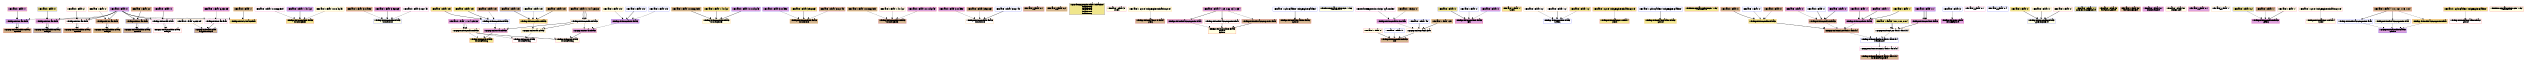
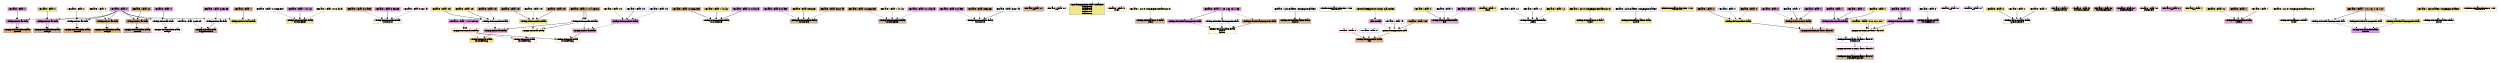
  digraph {
    node [color=deeppink fillcolor=tan shape=box style=filled]
    edge [arrowhead=diamond headlabel=1 style=bold]
    n1 [color=red label="VFXExpressionCombine Float2\nCount_a"]
    n2 [color=blue fillcolor=plum label="VFXExpressionMax Float"]
    n3 [color=darkorange fillcolor=plum label="VFXValue`1 Float (1)"]
    n4 [color=blue fillcolor=plum label="VFXValue`1 Float (0)"]
    n5 [fillcolor=plum label="VFXExpressionMax Float"]
    n6 [color=red fillcolor=white label="VFXExpressionMax Float"]
    n7 [color=red label="VFXExpressionMax Float"]
    n8 [color=blue label="VFXExpressionMax Float"]
    n9 [fillcolor=white label="VFXExpressionMax Float"]
    n10 [fillcolor=white label="VFXExpressionMax Float"]
    n11 [color=red fillcolor=khaki label="VFXExpressionSubtract Float"]
    n12 [color=blue label="VFXExpressionCombine Float2\nDelay_a"]
    n13 [color=red label="VFXExpressionCombine Float2\nCount_a"]
    n14 [color=darkorange label="VFXExpressionCombine Float2\nDelay_a"]
    n15 [color=blue label="VFXExpressionCombine Float2\nCount_a"]
    n16 [color=red fillcolor=white label="VFXExpressionCombine Float2\nDelay_a"]
    n17 [color=blue label="VFXExpressionMin Float\narcSphere_arc_a"]
    n18 [color=blue fillcolor=khaki label="VFXValue`1 Float (0)"]
    n19 [fillcolor=lightyellow label="VFXValue`1 Float (2)"]
    n20 [color=red fillcolor=lightyellow label="VFXValue`1 Float (0)"]
    n21 [color=red label="VFXValue`1 Float (20)"]
    n22 [color=red fillcolor=plum label="VFXValue`1 Float (0)"]
    n23 [fillcolor=khaki label="VFXExpressionCombine Float3\nbounds_center"]
    n24 [fillcolor=white label="VFXValue`1 Float (-0.008661509)"]
    n25 [color=blue fillcolor=plum label="VFXValue`1 Float (1.401422)"]
    n26 [color=darkorange fillcolor=lightyellow label="VFXValue`1 Float (-0.01848245)"]
    n27 [color=blue fillcolor=lightyellow label="VFXExpressionCombine Float3\nbounds_size"]
    n28 [color=red label="VFXValue`1 Float (3.004998)"]
    n29 [color=red fillcolor=plum label="VFXValue`1 Float (3.960069)"]
    n30 [fillcolor=white label="VFXValue`1 Float (3.060745)"]
    n31 [color=red fillcolor=khaki label="VFXExpressionMin Float3\nboundsPadding"]
    n32 [color=darkorange fillcolor=plum label="VFXExpressionMax Float3"]
    n33 [color=blue fillcolor=white label="VFXExpressionCombine Float3"]
    n34 [color=red fillcolor=khaki label="VFXValue`1 Float (0.5)"]
    n35 [color=darkorange fillcolor=khaki label="VFXValue`1 Float (0.5)"]
    n36 [label="VFXValue`1 Float (0.5)"]
    n37 [color=darkorange fillcolor=white label="VFXExpressionCombine Float3"]
    n38 [color=darkorange fillcolor=lightyellow label="VFXExpressionMax Float3"]
    n39 [color=darkorange fillcolor=plum label="VFXExpressionMax Float3"]
    n40 [color=red fillcolor=white label="VFXExpressionMin Float3\nboundsPadding"]
    n41 [fillcolor=lightyellow label="VFXExpressionMin Float3\nboundsPadding"]
    n42 [color=red label="VFXValue`1 Float (-1.701412E+38)"]
    n43 [color=red fillcolor=lightyellow label="VFXExpressionCombine Float3"]
    n44 [fillcolor=plum label="VFXValue`1 Float (1.701412E+38)"]
    n45 [color=darkorange fillcolor=lightyellow label="VFXExpressionCombine Float3\nbounds_center"]
    n46 [color=darkorange label="VFXValue`1 Float (-0.008661509)"]
    n47 [color=red fillcolor=khaki label="VFXValue`1 Float (1.401422)"]
    n48 [color=blue fillcolor=plum label="VFXValue`1 Float (-0.01848245)"]
    n49 [color=darkorange label="VFXExpressionCombine Float3\nbounds_size"]
    n50 [color=blue fillcolor=plum label="VFXValue`1 Float (3.004998)"]
    n51 [fillcolor=khaki label="VFXValue`1 Float (3.960069)"]
    n52 [label="VFXValue`1 Float (3.060745)"]
    n53 [color=red fillcolor=khaki label="VFXExpressionCombine Float3"]
    n54 [color=darkorange label="VFXValue`1 Float (0.5)"]
    n55 [color=blue label="VFXValue`1 Float (0.5)"]
    n56 [color=blue fillcolor=lightyellow label="VFXValue`1 Float (0.5)"]
    n57 [label="VFXExpressionCombine Float3\nbounds_center"]
    n58 [color=darkorange label="VFXValue`1 Float (-0.008661509)"]
    n59 [fillcolor=lightyellow label="VFXValue`1 Float (1.401422)"]
    n60 [color=red fillcolor=plum label="VFXValue`1 Float (-0.01848245)"]
    n61 [color=darkorange fillcolor=white label="VFXExpressionCombine Float3\nbounds_size"]
    n62 [color=red fillcolor=plum label="VFXValue`1 Float (3.004998)"]
    n63 [label="VFXValue`1 Float (3.960069)"]
    n64 [color=blue fillcolor=white label="VFXValue`1 Float (3.060745)"]
    n65 [color=blue fillcolor=plum label="VFXExpressionCombine Float3"]
    n66 [color=darkorange fillcolor=lightyellow label="VFXValue`1 Float (0.5)"]
    n67 [color=blue fillcolor=white label="VFXValue`1 Float (0.5)"]
    n68 [color=blue fillcolor=white label="VFXValue`1 Float (0.5)"]
    n69 [label="VFXValue`1 Float (0.1)\nA_a"]
-   n70 [color=darkorange label="VFXValue`1 Float (0.2)\nB_a"]
+   n70 [color=darkorange fillcolor=white label="VFXValue`1 Float (0.2)\nB_a"]
    n71 [color=blue fillcolor=khaki label="VFXBuiltInExpression Float (DeltaTime)\ndeltaTime_a\ndeltaTime_a\ndeltaTime_a\ndeltaTime_b\ndeltaTime_c"]
    n72 [fillcolor=lightyellow label="VFXValue`1 Float (3)\nSize_b"]
    n73 [label="VFXExpressionBakeCurve Float4\nSize_c"]
    n74 [color=darkorange fillcolor=lightyellow label="VFXValue`1 Curve (UnityEngine.AnimationCurve)"]
    n75 [color=red fillcolor=lightyellow label="VFXExpressionCombine Float3\nColor_d\nColor_e"]
    n76 [color=darkorange fillcolor=plum label="VFXExpressionExtractComponent Float"]
    n77 [color=darkorange fillcolor=plum label="VFXValue`1 Float4 ((1.29, 0.66, 0.34, 0.35))"]
    n78 [color=red fillcolor=white label="VFXExpressionExtractComponent Float"]
    n79 [label="VFXExpressionExtractComponent Float"]
    n80 [color=red label="VFXExpressionBakeGradient Float2\nColor_e"]
    n81 [color=blue fillcolor=white label="VFXValue`1 ColorGradient (UnityEngine.Gradient)"]
    n82 [color=blue fillcolor=lightyellow label="VFXTexture2DValue Texture2D (1156)\nmainTexture"]
    n83 [label="VFXExpressionCombine Float3\nA_b"]
    n84 [fillcolor=lightyellow label="VFXValue`1 Float (0)"]
    n85 [color=blue fillcolor=white label="VFXValue`1 Float (0)"]
-   n86 [color=darkorange fillcolor=white label="VFXExpressionBranch Float"]
-   n87 [fillcolor=plum label="VFXExpressionCondition Boolean"]
-   n88 [fillcolor=white label="VFXAttributeExpression Uint32 (spawnIndex)"]
-   n89 [color=darkorange label="VFXValue`1 Uint32 (0)"]
+   n86 [color=darkorange fillcolor=white label="VFXAttributeExpression Float"]
+   n87 [fillcolor=plum label="Scale Boolean"]
+   n88 [fillcolor=khaki label="VFXAttributeExpression Uint32 (spawnIndex)"]
    n90 [color=blue fillcolor=white label="VFXValue`1 Float (45)"]
    n91 [color=darkorange label="VFXValue`1 Float (135)"]
    n92 [color=red fillcolor=plum label="VFXExpressionCombine Float3\nB_b"]
    n93 [color=blue fillcolor=khaki label="VFXValue`1 Float (0)"]
    n94 [color=blue fillcolor=white label="VFXValue`1 Float (0)"]
    n95 [color=blue fillcolor=plum label="VFXValue`1 Float (0)"]
    n96 [color=red fillcolor=khaki label="VFXValue`1 Float (1)\nSize_b"]
    n97 [color=blue fillcolor=white label="VFXExpressionCombine Float3\nScale_c"]
    n98 [color=darkorange fillcolor=white label="VFXValue`1 Float (0.2)"]
    n99 [color=darkorange fillcolor=white label="VFXValue`1 Float (1.2)"]
    n100 [fillcolor=khaki label="VFXValue`1 Float (1.2)"]
    n101 [fillcolor=khaki label="VFXExpressionBakeCurve Float4\nSize_d"]
    n102 [fillcolor=khaki label="VFXValue`1 Curve (UnityEngine.AnimationCurve)"]
    n103 [color=darkorange fillcolor=khaki label="VFXExpressionBakeGradient Float2\nColor_f"]
    n104 [color=blue fillcolor=white label="VFXValue`1 ColorGradient (UnityEngine.Gradient)"]
    n105 [fillcolor=khaki label="VFXTexture2DValue Texture2D (1192)\nmainTexture"]
    n106 [color=red fillcolor=plum label="VFXValue`1 Float (6.283185)"]
    n107 [color=darkorange fillcolor=white label="VFXValue`1 Float (6.283185)"]
    n108 [color=blue fillcolor=white label="VFXExpressionTransformMatrix Matrix4x4\ntransform_a"]
    n109 [fillcolor=white label="VFXExpressionInverseTRSMatrix Matrix4x4"]
    n110 [label="VFXExpressionTransposeMatrix Matrix4x4\ninverseTranspose_a"]
    n111 [label="VFXExpressionTRSToMatrix Matrix4x4"]
    n112 [color=darkorange fillcolor=khaki label="VFXExpressionCombine Float3"]
    n113 [color=red label="VFXValue`1 Float (0)"]
    n114 [color=blue fillcolor=white label="VFXValue`1 Float (0)"]
    n115 [label="VFXValue`1 Float (0)"]
    n116 [label="VFXExpressionCombine Float3"]
    n117 [color=darkorange fillcolor=plum label="VFXValue`1 Float (0)"]
    n118 [color=blue fillcolor=white label="VFXValue`1 Float (0)"]
    n119 [color=blue fillcolor=plum label="VFXValue`1 Float (0)"]
    n120 [color=red fillcolor=plum label="VFXExpressionCombine Float3"]
    n121 [color=red fillcolor=plum label="VFXValue`1 Float (1)"]
    n122 [color=darkorange fillcolor=plum label="VFXValue`1 Float (1)"]
    n123 [color=darkorange fillcolor=khaki label="VFXValue`1 Float (1)"]
    n124 [color=darkorange fillcolor=white label="VFXExpressionTRSToMatrix Matrix4x4"]
    n125 [color=blue fillcolor=khaki label="VFXValue`1 Float3 ((0.00, 0.00, 0.00))"]
    n126 [color=darkorange fillcolor=plum label="VFXExpressionCombine Float3"]
    n127 [color=blue fillcolor=plum label="VFXValue`1 Float (0.1)"]
    n128 [fillcolor=plum label="VFXExpressionPow Float\nvolumeFactor_a"]
    n129 [color=darkorange label="VFXValue`1 Float (1)"]
    n130 [color=blue fillcolor=white label="VFXValue`1 Float (3)"]
    n131 [fillcolor=white label="VFXValue`1 Float (0.1)\nA_b"]
    n132 [color=blue fillcolor=white label="VFXValue`1 Float (0.4)\nB_b"]
    n133 [color=blue fillcolor=lightyellow label="VFXExpressionCombine Float3\nSphere_center_a"]
    n134 [color=darkorange fillcolor=khaki label="VFXValue`1 Float (0)"]
    n135 [color=darkorange fillcolor=lightyellow label="VFXValue`1 Float (0)"]
    n136 [fillcolor=lightyellow label="VFXValue`1 Float (0)"]
-   n137 [color=blue fillcolor=khaki label="VFXValue`1 Float (1)\nSphere_volumeFactor_a"]
+   n137 [color=blue fillcolor=khaki label="VFXValue`1 Float (1)\nSphere_radius_a"]
    n138 [fillcolor=khaki label="VFXValue`1 Float (5)\nattractionSpeed_a"]
    n139 [label="VFXValue`1 Float (20)\nattractionForce_a"]
    n140 [fillcolor=plum label="VFXValue`1 Float (0.1)\nstickDistance_a"]
    n141 [fillcolor=lightyellow label="VFXValue`1 Float (50)\nstickForce_a"]
    n142 [color=red fillcolor=plum label="VFXValue`1 Float (0.1)\nA_b"]
-   n143 [color=darkorange fillcolor=white label="VFXValue`1 Float (1)\nB_b"]
+   n143 [color=darkorange fillcolor=khaki label="VFXValue`1 Float (1)\nB_b"]
    n144 [fillcolor=plum label="VFXExpressionCombine Float3\nScale_c"]
    n145 [color=blue fillcolor=khaki label="VFXValue`1 Float (0.2)"]
    n146 [label="VFXValue`1 Float (1)"]
    n147 [fillcolor=lightyellow label="VFXValue`1 Float (1)"]
    n148 [fillcolor=lightyellow label="VFXExpressionBakeCurve Float4\nSize_d"]
    n149 [fillcolor=lightyellow label="VFXValue`1 Curve (UnityEngine.AnimationCurve)"]
    n150 [color=blue fillcolor=plum label="VFXExpressionCombine Float3\nColor_e"]
    n151 [color=blue fillcolor=white label="VFXExpressionExtractComponent Float"]
    n152 [color=red label="VFXValue`1 Float4 ((1.10, 0.67, 0.15, 1.00))"]
    n153 [color=blue fillcolor=lightyellow label="VFXExpressionExtractComponent Float"]
    n154 [color=red fillcolor=khaki label="VFXExpressionExtractComponent Float"]
    n155 [color=red fillcolor=white label="VFXExpressionBakeGradient Float2\nColor_f"]
    n156 [fillcolor=khaki label="VFXValue`1 ColorGradient (UnityEngine.Gradient)"]
    n157 [color=red fillcolor=lightyellow label="VFXTexture2DValue Texture2D (1192)\nmainTexture"]
    n2 -> n1 [headlabel=0]
    n2 -> n1 [arrowhead=odot]
    n3 -> n2 [headlabel=0]
    n4 -> n2 [arrowhead=tee style=solid]
    n4 -> n5 [arrowhead=odot]
    n4 -> n6 [arrowhead=tee]
    n4 -> n7 [arrowhead=odot]
    n4 -> n8 [arrowhead=tee]
    n4 -> n9 [arrowhead=odot]
    n4 -> n10 [arrowhead=odot style=solid]
    n4 -> n11 [arrowhead=tee style=solid]
    n5 -> n12 [arrowhead=odot headlabel=0]
    n5 -> n12 [arrowhead=tee]
    n6 -> n13 [arrowhead=odot headlabel=0]
    n6 -> n13 [style=solid]
    n7 -> n14 [arrowhead=odot headlabel=0]
    n7 -> n14 [arrowhead=tee style=solid]
    n8 -> n15 [headlabel=0]
    n8 -> n15 [arrowhead=tee style=solid]
    n9 -> n16 [headlabel=0 style=solid]
    n9 -> n16 [arrowhead=odot style=solid]
    n10 -> n17 [headlabel=0]
    n18 -> n5 [headlabel=0]
    n19 -> n6 [headlabel=0]
    n20 -> n7 [arrowhead=odot headlabel=0 style=solid]
    n21 -> n8 [arrowhead=odot headlabel=0]
    n22 -> n9 [arrowhead=odot headlabel=0]
    n24 -> n23 [arrowhead=odot headlabel=0 style=solid]
    n25 -> n23
    n26 -> n23 [arrowhead=odot headlabel=2 style=solid]
    n28 -> n27 [headlabel=0 style=solid]
    n29 -> n27
    n30 -> n27 [arrowhead=tee headlabel=2 style=solid]
    n32 -> n31 [arrowhead=tee headlabel=0]
    n33 -> n32 [headlabel=0 style=solid]
    n34 -> n33 [headlabel=0]
    n35 -> n33
    n36 -> n33 [arrowhead=odot headlabel=2 style=solid]
    n37 -> n32 [arrowhead=tee]
    n37 -> n38 [arrowhead=tee]
    n37 -> n39 [arrowhead=odot style=solid]
    n38 -> n40 [headlabel=0 style=solid]
    n39 -> n41 [headlabel=0]
    n42 -> n37 [arrowhead=odot headlabel=0]
    n42 -> n37 [arrowhead=tee style=solid]
    n42 -> n37 [headlabel=2]
    n43 -> n31 [arrowhead=odot style=solid]
    n43 -> n40 [arrowhead=odot style=solid]
    n43 -> n41 [arrowhead=tee]
    n44 -> n43 [headlabel=0 style=solid]
    n44 -> n43 [style=solid]
    n44 -> n43 [headlabel=2 style=solid]
    n46 -> n45 [headlabel=0]
    n47 -> n45 [arrowhead=tee]
    n48 -> n45 [arrowhead=tee headlabel=2]
    n50 -> n49 [headlabel=0 style=solid]
    n51 -> n49 [arrowhead=tee]
    n52 -> n49 [arrowhead=odot headlabel=2 style=solid]
    n53 -> n38 [arrowhead=odot headlabel=0 style=solid]
    n54 -> n53 [arrowhead=odot headlabel=0]
    n55 -> n53
    n56 -> n53 [arrowhead=tee headlabel=2 style=solid]
    n58 -> n57 [arrowhead=tee headlabel=0 style=solid]
    n59 -> n57 [style=solid]
    n60 -> n57 [arrowhead=odot headlabel=2 style=solid]
    n62 -> n61 [headlabel=0 style=solid]
    n63 -> n61 [style=solid]
    n64 -> n61 [arrowhead=tee headlabel=2]
    n65 -> n39 [arrowhead=odot headlabel=0 style=solid]
    n66 -> n65 [headlabel=0 style=solid]
    n67 -> n65 [arrowhead=tee]
    n68 -> n65 [arrowhead=odot headlabel=2 style=solid]
    n74 -> n73 [arrowhead=tee style=solid headlabel=""]
    n76 -> n75 [arrowhead=odot headlabel=0 style=solid]
    n77 -> n76 [arrowhead=tee headlabel=""]
    n77 -> n78 [headlabel=""]
    n77 -> n79 [style=solid headlabel=""]
    n78 -> n75 [arrowhead=tee]
    n79 -> n75 [arrowhead=tee headlabel=2]
    n81 -> n80 [headlabel=""]
    n84 -> n83 [headlabel=0]
    n85 -> n83 [arrowhead=tee style=solid]
    n86 -> n83 [arrowhead=odot headlabel=2]
    n87 -> n86 [arrowhead=odot headlabel=0 style=solid]
    n88 -> n87 [headlabel=0 style=solid]
-   n89 -> n87 [arrowhead=tee style=solid]
    n90 -> n86 [arrowhead=odot]
    n91 -> n86 [arrowhead=tee headlabel=2]
    n93 -> n92 [arrowhead=odot headlabel=0]
    n94 -> n92 [style=solid]
    n95 -> n92 [arrowhead=odot headlabel=2 style=solid]
    n98 -> n97 [headlabel=0 style=solid]
    n99 -> n97
    n100 -> n97 [headlabel=2 style=solid]
    n102 -> n101 [arrowhead=odot style=solid headlabel=""]
    n104 -> n103 [arrowhead=odot headlabel=""]
    n106 -> n10 [arrowhead=odot headlabel=0 style=solid]
    n107 -> n17 [arrowhead=tee style=solid]
    n108 -> n109 [arrowhead=odot headlabel=""]
    n109 -> n110 [arrowhead=odot style=solid headlabel=""]
    n111 -> n108 [arrowhead=tee headlabel=0 style=solid]
    n112 -> n111 [headlabel=0]
    n113 -> n112 [arrowhead=odot headlabel=0]
    n114 -> n112 [arrowhead=odot style=solid]
    n115 -> n112 [headlabel=2 style=solid]
    n116 -> n111 [arrowhead=odot style=solid]
    n117 -> n116 [arrowhead=tee headlabel=0 style=solid]
    n118 -> n116 [arrowhead=tee]
    n119 -> n116 [headlabel=2]
    n120 -> n111 [arrowhead=odot headlabel=2 style=solid]
    n121 -> n120 [arrowhead=tee headlabel=0]
    n122 -> n120 [arrowhead=tee]
    n123 -> n120 [headlabel=2]
    n124 -> n108 [arrowhead=tee style=solid]
    n125 -> n124 [headlabel=0 style=solid]
    n125 -> n124 [arrowhead=tee]
    n126 -> n124 [arrowhead=tee headlabel=2]
    n127 -> n126 [arrowhead=odot headlabel=0 style=solid]
    n127 -> n126 [arrowhead=tee]
    n127 -> n126 [headlabel=2]
    n129 -> n11 [arrowhead=odot headlabel=0]
    n130 -> n128 [style=solid]
    n134 -> n133 [headlabel=0]
    n135 -> n133 [arrowhead=odot]
    n136 -> n133 [arrowhead=tee headlabel=2]
    n145 -> n144 [arrowhead=tee headlabel=0 style=solid]
    n146 -> n144 [style=solid]
    n147 -> n144 [arrowhead=odot headlabel=2]
    n149 -> n148 [arrowhead=odot style=solid headlabel=""]
    n151 -> n150 [arrowhead=odot headlabel=0 style=solid]
    n152 -> n151 [headlabel=""]
    n152 -> n153 [arrowhead=odot headlabel=""]
    n152 -> n154 [style=solid headlabel=""]
    n153 -> n150 [arrowhead=tee style=solid]
    n154 -> n150 [headlabel=2 style=solid]
    n156 -> n155 [arrowhead=tee style=solid headlabel=""]
  }
